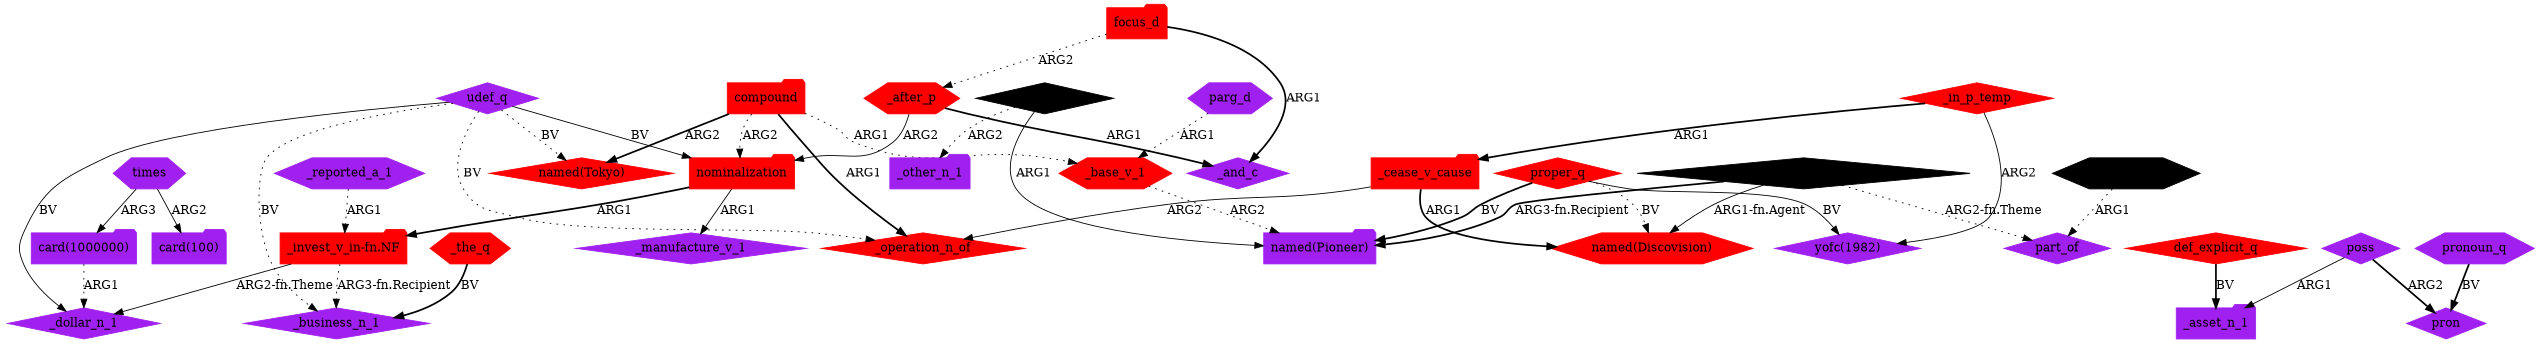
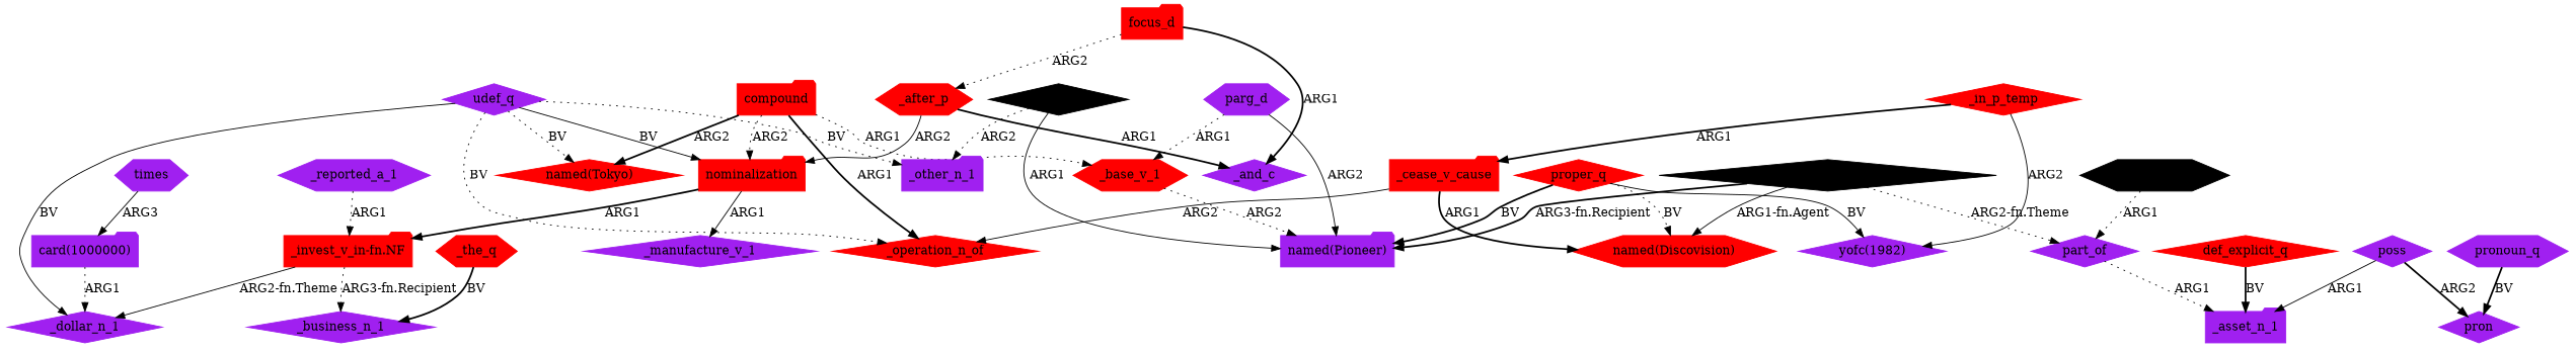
  digraph {
    node [color=purple shape=diamond style=filled]
    edge [style=dotted]
    proper_q [color=red]
    "named(Pioneer)" [shape=folder]
    "yofc(1982)"
    "named(Discovision)" [color=red shape=hexagon]
    _the_q [color=red shape=hexagon]
    _business_n_1
    compound [color=red shape=folder]
    _operation_n_of [color=red]
    "named(Tokyo)" [color=red]
    nominalization [color=red shape=folder]
    _base_v_1 [color=red shape=hexagon]
    _manufacture_v_1
    "_invest_v_in-fn.NF" [color=red shape=folder]
    "card(1000000)" [shape=folder]
    _dollar_n_1
    def_explicit_q [color=red]
    _asset_n_1 [shape=folder]
    _among_p [color=black]
    _other_n_1 [shape=folder]
    udef_q
    part_of
    focus_d [color=red shape=folder]
    _after_p [color=red shape=hexagon]
    _and_c
    times [shape=hexagon]
-   "card(100)" [shape=folder]
    _cease_v_cause [color=red shape=folder]
    poss
    pron
    "much-many_a" [color=black shape=hexagon]
    "_sell_v_1-fn.Commerce_sell" [color=black]
    pronoun_q [shape=hexagon]
    _in_p_temp [color=red]
    _reported_a_1 [shape=hexagon]
    parg_d [shape=hexagon]
    proper_q -> "named(Pioneer)" [label=BV style=bold]
    proper_q -> "yofc(1982)" [label=BV style=solid]
    proper_q -> "named(Discovision)" [label=BV]
    _the_q -> _business_n_1 [label=BV style=bold]
    compound -> _operation_n_of [label=ARG1 style=bold]
    compound -> "named(Tokyo)" [label=ARG2 style=bold]
    compound -> nominalization [label=ARG2]
    compound -> _base_v_1 [label=ARG1]
    nominalization -> _manufacture_v_1 [label=ARG1 style=solid]
    nominalization -> "_invest_v_in-fn.NF" [label=ARG1 style=bold]
    _base_v_1 -> "named(Pioneer)" [label=ARG2]
    "_invest_v_in-fn.NF" -> _business_n_1 [label="ARG3-fn.Recipient"]
    "_invest_v_in-fn.NF" -> _dollar_n_1 [label="ARG2-fn.Theme" style=solid]
    "card(1000000)" -> _dollar_n_1 [label=ARG1]
    def_explicit_q -> _asset_n_1 [label=BV style=bold]
    _among_p -> "named(Pioneer)" [label=ARG1 style=solid]
    _among_p -> _other_n_1 [label=ARG2]
    udef_q -> _operation_n_of [label=BV]
    udef_q -> "named(Tokyo)" [label=BV]
    udef_q -> nominalization [label=BV style=solid]
    udef_q -> _dollar_n_1 [label=BV style=solid]
-   udef_q -> _business_n_1 [label=BV]
+   udef_q -> _other_n_1 [label=BV]
+   part_of -> _asset_n_1 [label=ARG1]
    focus_d -> _after_p [label=ARG2]
    focus_d -> _and_c [label=ARG1 style=bold]
    _after_p -> nominalization [label=ARG2 style=solid]
    _after_p -> _and_c [label=ARG1 style=bold]
    times -> "card(1000000)" [label=ARG3 style=solid]
-   times -> "card(100)" [label=ARG2 style=solid]
    _cease_v_cause -> "named(Discovision)" [label=ARG1 style=bold]
    _cease_v_cause -> _operation_n_of [label=ARG2 style=solid]
    poss -> _asset_n_1 [label=ARG1 style=solid]
    poss -> pron [label=ARG2 style=bold]
    "much-many_a" -> part_of [label=ARG1]
    "_sell_v_1-fn.Commerce_sell" -> "named(Pioneer)" [label="ARG3-fn.Recipient" style=bold]
    "_sell_v_1-fn.Commerce_sell" -> "named(Discovision)" [label="ARG1-fn.Agent" style=solid]
    "_sell_v_1-fn.Commerce_sell" -> part_of [label="ARG2-fn.Theme"]
    pronoun_q -> pron [label=BV style=bold]
    _in_p_temp -> "yofc(1982)" [label=ARG2 style=solid]
    _in_p_temp -> _cease_v_cause [label=ARG1 style=bold]
    _reported_a_1 -> "_invest_v_in-fn.NF" [label=ARG1]
+   parg_d -> "named(Pioneer)" [label=ARG2 style=solid]
    parg_d -> _base_v_1 [label=ARG1]
  }
